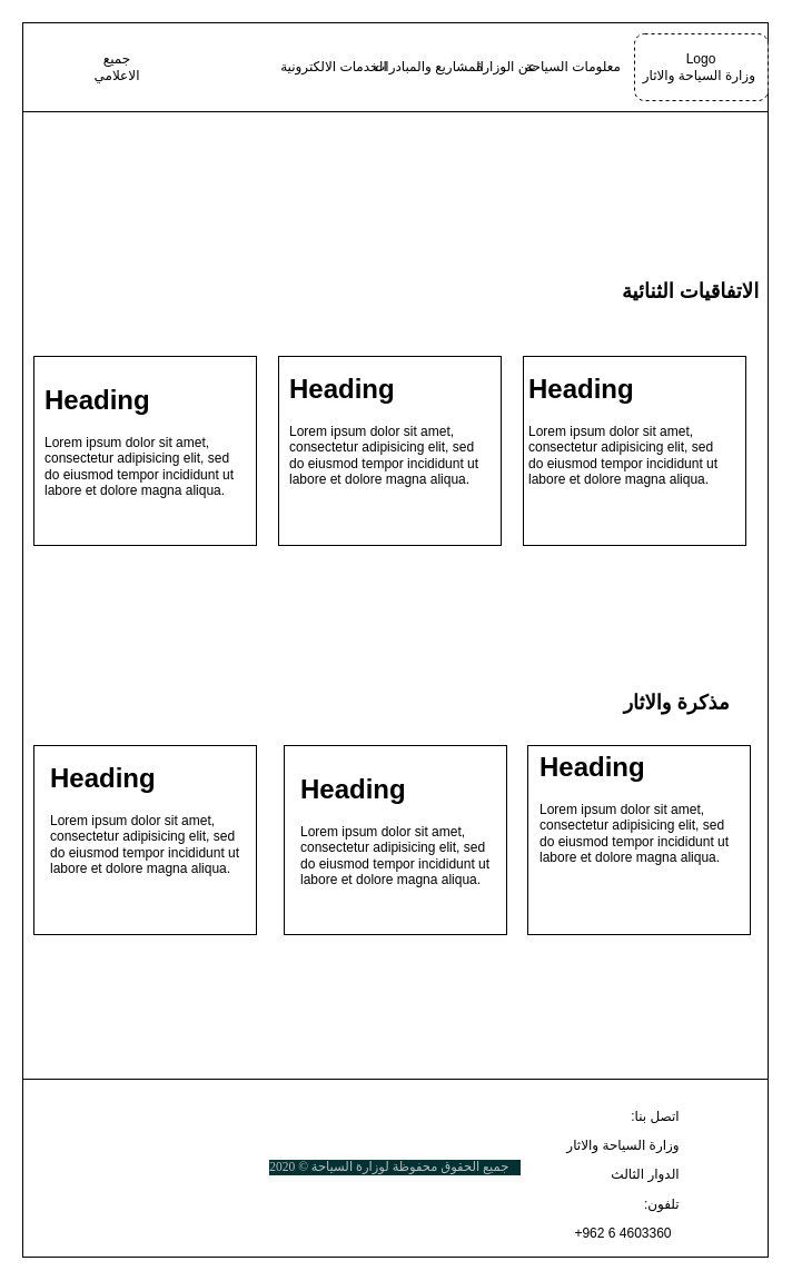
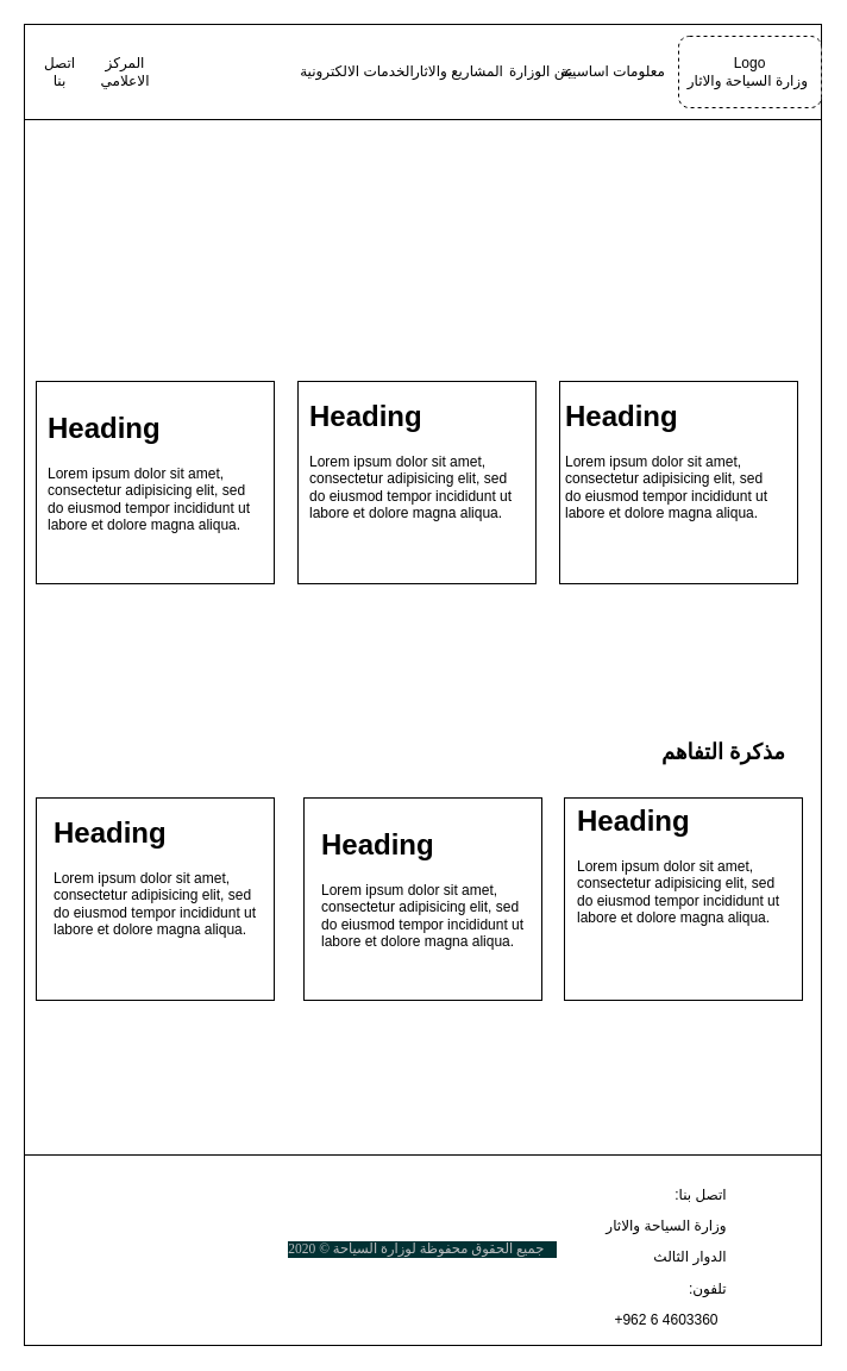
  <mxCell id="0" />
  <mxCell id="1" parent="0" />
  <mxCell id="2" value="" style="rounded=0;whiteSpace=wrap;html=1;" parent="1" vertex="1"><mxGeometry x="20" y="20" width="670" height="1110" as="geometry" /></mxCell>
  <mxCell id="3" value="" style="rounded=0;whiteSpace=wrap;html=1;" parent="1" vertex="1"><mxGeometry x="20" y="20" width="670" height="80" as="geometry" /></mxCell>
  <mxCell id="4" value="Logo&lt;br&gt;وزارة السياحة والاثار&amp;nbsp;" style="rounded=1;whiteSpace=wrap;html=1;dashed=1;" parent="1" vertex="1"><mxGeometry x="570" y="30" width="120" height="60" as="geometry" /></mxCell>
  <mxCell id="5" value="&lt;div class=&quot;sct-copyright&quot; style=&quot;box-sizing: border-box ; color: rgb(189 , 190 , 192) ; float: right ; padding-left: 0px ; padding-right: 0.9em ; font-family: &amp;#34;newfont&amp;#34; ; font-size: 11.52px ; text-align: left ; background-color: rgb(1 , 49 , 51)&quot;&gt;جميع الحقوق محفوظة لوزارة السياحة ©&amp;nbsp;2020&lt;/div&gt;&lt;div&gt;&lt;br&gt;&lt;/div&gt;" style="rounded=0;whiteSpace=wrap;html=1;" parent="1" vertex="1"><mxGeometry x="20" y="970" width="670" height="160" as="geometry" /></mxCell>
  <mxCell id="6" value="&lt;p class=&quot;MsoNormal&quot; align=&quot;right&quot; style=&quot;text-align: right&quot;&gt;&lt;span lang=&quot;AR-SA&quot; dir=&quot;RTL&quot; style=&quot;font-family: &amp;#34;arial&amp;#34; , sans-serif&quot;&gt;&lt;span style=&quot;background-color: rgb(255 , 255 , 255)&quot;&gt;اتصل بنا:&lt;/span&gt;&lt;span style=&quot;background-color: yellow&quot;&gt;&lt;/span&gt;&lt;/span&gt;&lt;/p&gt;&lt;p class=&quot;MsoNormal&quot; align=&quot;right&quot; style=&quot;text-align: right&quot;&gt;&lt;span lang=&quot;AR-SA&quot; dir=&quot;RTL&quot; style=&quot;font-family: &amp;#34;arial&amp;#34; , sans-serif&quot;&gt;&lt;span style=&quot;background-color: rgb(255 , 255 , 255)&quot;&gt;وزارة السياحة والاثار&lt;/span&gt;&lt;/span&gt;&lt;/p&gt;&lt;p class=&quot;MsoNormal&quot; align=&quot;right&quot; style=&quot;text-align: right&quot;&gt;&lt;span lang=&quot;AR-SA&quot; dir=&quot;RTL&quot; style=&quot;font-family: &amp;#34;arial&amp;#34; , sans-serif&quot;&gt;&lt;span style=&quot;background-color: rgb(255 , 255 , 255)&quot;&gt;الدوار الثالث&amp;nbsp;&lt;/span&gt;&lt;/span&gt;&lt;/p&gt;&lt;p class=&quot;MsoNormal&quot; align=&quot;right&quot; style=&quot;text-align: right&quot;&gt;&lt;span lang=&quot;AR-SA&quot; dir=&quot;RTL&quot; style=&quot;font-family: &amp;#34;arial&amp;#34; , sans-serif&quot;&gt;&lt;span style=&quot;background-color: rgb(255 , 255 , 255)&quot;&gt;تلفون:&lt;/span&gt;&lt;/span&gt;&lt;/p&gt;&lt;span style=&quot;line-height: 107% ; font-family: &amp;#34;arial&amp;#34; , sans-serif&quot;&gt;&lt;font style=&quot;font-size: 12px&quot;&gt;+962 6 4603360&lt;/font&gt;&lt;/span&gt;" style="text;html=1;strokeColor=none;fillColor=none;align=center;verticalAlign=middle;whiteSpace=wrap;rounded=0;" parent="1" vertex="1"><mxGeometry x="480" y="985" width="160" height="130" as="geometry" /></mxCell>
- <mxCell id="7" value="&lt;font style=&quot;font-size: 18px&quot;&gt;الاتفاقيات الثنائية&lt;/font&gt;" style="text;strokeColor=none;fillColor=none;html=1;fontSize=24;fontStyle=1;verticalAlign=middle;align=center;" parent="1" vertex="1"><mxGeometry x="570" y="240" width="100" height="40" as="geometry" /></mxCell>
- <mxCell id="8" value="&lt;span style=&quot;font-size: 18px&quot;&gt;مذكرة والاثار&amp;nbsp;&lt;/span&gt;" style="text;strokeColor=none;fillColor=none;html=1;fontSize=24;fontStyle=1;verticalAlign=middle;align=center;" parent="1" vertex="1"><mxGeometry x="560" y="610" width="100" height="40" as="geometry" /></mxCell>
- <mxCell id="9" value="معلومات السياحة" style="text;html=1;strokeColor=none;fillColor=none;align=center;verticalAlign=middle;whiteSpace=wrap;rounded=0;" vertex="1" parent="1"><mxGeometry x="470" y="50" width="90" height="20" as="geometry" /></mxCell>
+ <mxCell id="8" value="&lt;span style=&quot;font-size: 18px&quot;&gt;مذكرة التفاهم&amp;nbsp;&lt;/span&gt;" style="text;strokeColor=none;fillColor=none;html=1;fontSize=24;fontStyle=1;verticalAlign=middle;align=center;" parent="1" vertex="1"><mxGeometry x="560" y="610" width="100" height="40" as="geometry" /></mxCell>
+ <mxCell id="9" value="معلومات اساسيية" style="text;html=1;strokeColor=none;fillColor=none;align=center;verticalAlign=middle;whiteSpace=wrap;rounded=0;" vertex="1" parent="1"><mxGeometry x="470" y="50" width="90" height="20" as="geometry" /></mxCell>
  <mxCell id="10" value="عن الوزارة" style="text;html=1;strokeColor=none;fillColor=none;align=center;verticalAlign=middle;whiteSpace=wrap;rounded=0;" vertex="1" parent="1"><mxGeometry x="420" y="50" width="70" height="20" as="geometry" /></mxCell>
- <mxCell id="11" value="المشاريع والمبادرات" style="text;html=1;strokeColor=none;fillColor=none;align=center;verticalAlign=middle;whiteSpace=wrap;rounded=0;" vertex="1" parent="1"><mxGeometry x="330" y="50" width="110" height="20" as="geometry" /></mxCell>
+ <mxCell id="11" value="المشاريع والاثار" style="text;html=1;strokeColor=none;fillColor=none;align=center;verticalAlign=middle;whiteSpace=wrap;rounded=0;" vertex="1" parent="1"><mxGeometry x="330" y="50" width="110" height="20" as="geometry" /></mxCell>
  <mxCell id="12" value="الخدمات الالكترونية" style="text;html=1;strokeColor=none;fillColor=none;align=center;verticalAlign=middle;whiteSpace=wrap;rounded=0;" vertex="1" parent="1"><mxGeometry x="240" y="50" width="120" height="20" as="geometry" /></mxCell>
- <mxCell id="13" value="جميع الاعلامي" style="text;html=1;strokeColor=none;fillColor=none;align=center;verticalAlign=middle;whiteSpace=wrap;rounded=0;" vertex="1" parent="1"><mxGeometry x="70" y="50" width="70" height="20" as="geometry" /></mxCell>
+ <mxCell id="13" value="المركز الاعلامي" style="text;html=1;strokeColor=none;fillColor=none;align=center;verticalAlign=middle;whiteSpace=wrap;rounded=0;" vertex="1" parent="1"><mxGeometry x="70" y="50" width="70" height="20" as="geometry" /></mxCell>
+ <mxCell id="14" value="اتصل بنا" style="text;html=1;strokeColor=none;fillColor=none;align=center;verticalAlign=middle;whiteSpace=wrap;rounded=0;" vertex="1" parent="1"><mxGeometry x="30" y="50" width="40" height="20" as="geometry" /></mxCell>
  <mxCell id="15" value="" style="rounded=0;whiteSpace=wrap;html=1;" vertex="1" parent="1"><mxGeometry x="470" y="320" width="200" height="170" as="geometry" /></mxCell>
  <mxCell id="16" value="" style="rounded=0;whiteSpace=wrap;html=1;" vertex="1" parent="1"><mxGeometry x="250" y="320" width="200" height="170" as="geometry" /></mxCell>
  <mxCell id="17" value="" style="rounded=0;whiteSpace=wrap;html=1;" vertex="1" parent="1"><mxGeometry x="30" y="320" width="200" height="170" as="geometry" /></mxCell>
  <mxCell id="18" value="" style="rounded=0;whiteSpace=wrap;html=1;" vertex="1" parent="1"><mxGeometry x="474" y="670" width="200" height="170" as="geometry" /></mxCell>
  <mxCell id="19" value="" style="rounded=0;whiteSpace=wrap;html=1;" vertex="1" parent="1"><mxGeometry x="255" y="670" width="200" height="170" as="geometry" /></mxCell>
  <mxCell id="20" value="" style="rounded=0;whiteSpace=wrap;html=1;" vertex="1" parent="1"><mxGeometry x="30" y="670" width="200" height="170" as="geometry" /></mxCell>
  <mxCell id="21" value="&lt;h1&gt;Heading&lt;/h1&gt;&lt;p&gt;Lorem ipsum dolor sit amet, consectetur adipisicing elit, sed do eiusmod tempor incididunt ut labore et dolore magna aliqua.&lt;/p&gt;" style="text;html=1;strokeColor=none;fillColor=none;spacing=5;spacingTop=-20;whiteSpace=wrap;overflow=hidden;rounded=0;" vertex="1" parent="1"><mxGeometry x="255" y="330" width="190" height="120" as="geometry" /></mxCell>
  <mxCell id="22" value="&lt;h1&gt;Heading&lt;/h1&gt;&lt;p&gt;Lorem ipsum dolor sit amet, consectetur adipisicing elit, sed do eiusmod tempor incididunt ut labore et dolore magna aliqua.&lt;/p&gt;" style="text;html=1;strokeColor=none;fillColor=none;spacing=5;spacingTop=-20;whiteSpace=wrap;overflow=hidden;rounded=0;" vertex="1" parent="1"><mxGeometry x="470" y="330" width="190" height="120" as="geometry" /></mxCell>
  <mxCell id="23" value="&lt;h1&gt;Heading&lt;/h1&gt;&lt;p&gt;Lorem ipsum dolor sit amet, consectetur adipisicing elit, sed do eiusmod tempor incididunt ut labore et dolore magna aliqua.&lt;/p&gt;" style="text;html=1;strokeColor=none;fillColor=none;spacing=5;spacingTop=-20;whiteSpace=wrap;overflow=hidden;rounded=0;" vertex="1" parent="1"><mxGeometry x="35" y="340" width="190" height="120" as="geometry" /></mxCell>
  <mxCell id="24" value="&lt;h1&gt;Heading&lt;/h1&gt;&lt;p&gt;Lorem ipsum dolor sit amet, consectetur adipisicing elit, sed do eiusmod tempor incididunt ut labore et dolore magna aliqua.&lt;/p&gt;" style="text;html=1;strokeColor=none;fillColor=none;spacing=5;spacingTop=-20;whiteSpace=wrap;overflow=hidden;rounded=0;" vertex="1" parent="1"><mxGeometry x="480" y="670" width="190" height="120" as="geometry" /></mxCell>
  <mxCell id="25" value="&lt;h1&gt;Heading&lt;/h1&gt;&lt;p&gt;Lorem ipsum dolor sit amet, consectetur adipisicing elit, sed do eiusmod tempor incididunt ut labore et dolore magna aliqua.&lt;/p&gt;" style="text;html=1;strokeColor=none;fillColor=none;spacing=5;spacingTop=-20;whiteSpace=wrap;overflow=hidden;rounded=0;" vertex="1" parent="1"><mxGeometry x="265" y="690" width="190" height="120" as="geometry" /></mxCell>
  <mxCell id="26" value="&lt;h1&gt;Heading&lt;/h1&gt;&lt;p&gt;Lorem ipsum dolor sit amet, consectetur adipisicing elit, sed do eiusmod tempor incididunt ut labore et dolore magna aliqua.&lt;/p&gt;" style="text;html=1;strokeColor=none;fillColor=none;spacing=5;spacingTop=-20;whiteSpace=wrap;overflow=hidden;rounded=0;" vertex="1" parent="1"><mxGeometry x="40" y="680" width="190" height="120" as="geometry" /></mxCell>
